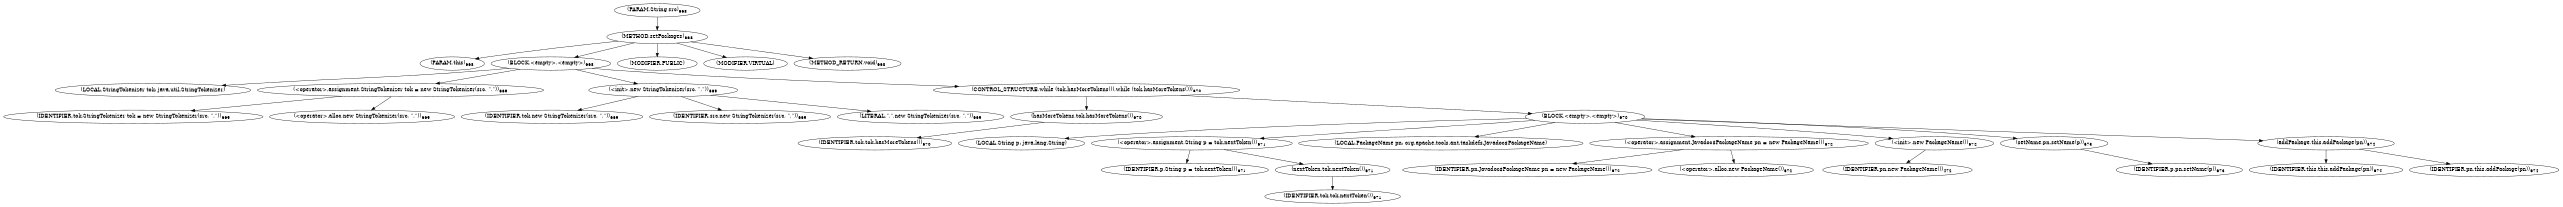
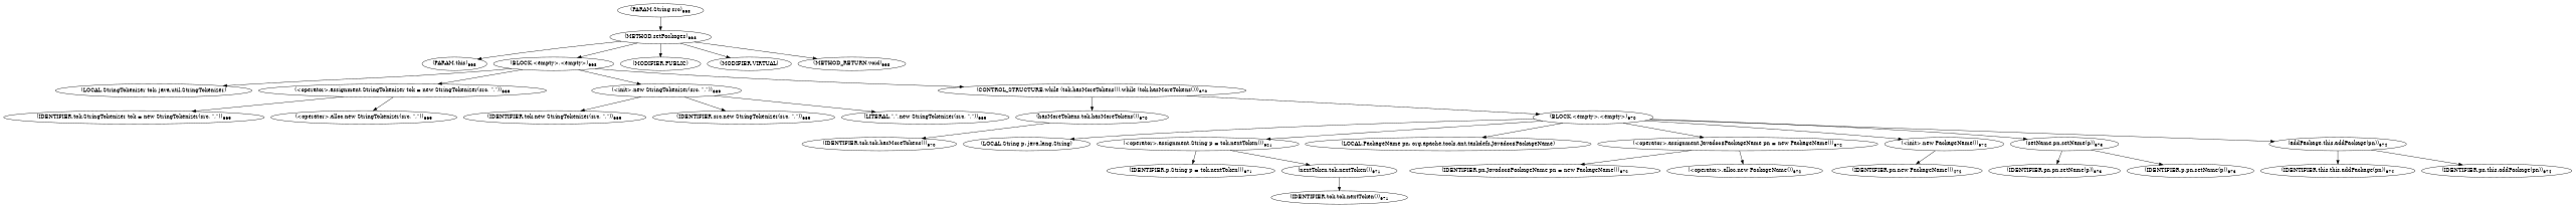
  digraph {
    n1 [label=<(METHOD,setPackages)<SUB>668</SUB>>]
    n2 [label=<(PARAM,this)<SUB>668</SUB>>]
    n3 [label=<(BLOCK,&lt;empty&gt;,&lt;empty&gt;)<SUB>668</SUB>>]
    n4 [label=<(MODIFIER,PUBLIC)>]
    n5 [label=<(MODIFIER,VIRTUAL)>]
    n6 [label=<(METHOD_RETURN,void)<SUB>668</SUB>>]
    n7 [label=<(PARAM,String src)<SUB>668</SUB>>]
    n8 [label=<(LOCAL,StringTokenizer tok: java.util.StringTokenizer)>]
    n9 [label=<(&lt;operator&gt;.assignment,StringTokenizer tok = new StringTokenizer(src, &quot;,&quot;))<SUB>669</SUB>>]
    n10 [label=<(&lt;init&gt;,new StringTokenizer(src, &quot;,&quot;))<SUB>669</SUB>>]
    n11 [label=<(CONTROL_STRUCTURE,while (tok.hasMoreTokens()),while (tok.hasMoreTokens()))<SUB>670</SUB>>]
    n12 [label=<(IDENTIFIER,tok,StringTokenizer tok = new StringTokenizer(src, &quot;,&quot;))<SUB>669</SUB>>]
    n13 [label=<(&lt;operator&gt;.alloc,new StringTokenizer(src, &quot;,&quot;))<SUB>669</SUB>>]
    n14 [label=<(IDENTIFIER,tok,new StringTokenizer(src, &quot;,&quot;))<SUB>669</SUB>>]
    n15 [label=<(IDENTIFIER,src,new StringTokenizer(src, &quot;,&quot;))<SUB>669</SUB>>]
    n16 [label=<(LITERAL,&quot;,&quot;,new StringTokenizer(src, &quot;,&quot;))<SUB>669</SUB>>]
    n17 [label=<(hasMoreTokens,tok.hasMoreTokens())<SUB>670</SUB>>]
    n18 [label=<(BLOCK,&lt;empty&gt;,&lt;empty&gt;)<SUB>670</SUB>>]
    n19 [label=<(IDENTIFIER,tok,tok.hasMoreTokens())<SUB>670</SUB>>]
    n20 [label=<(LOCAL,String p: java.lang.String)>]
-   n21 [label=<(&lt;operator&gt;.assignment,String p = tok.nextToken())<SUB>671</SUB>>]
+   n21 [label=<(&lt;operator&gt;.assignment,String p = tok.nextToken())<SUB>621</SUB>>]
    n22 [label=<(LOCAL,PackageName pn: org.apache.tools.ant.taskdefs.Javadoc$PackageName)>]
    n23 [label=<(&lt;operator&gt;.assignment,Javadoc$PackageName pn = new PackageName())<SUB>672</SUB>>]
    n24 [label=<(&lt;init&gt;,new PackageName())<SUB>672</SUB>>]
    n25 [label=<(setName,pn.setName(p))<SUB>673</SUB>>]
    n26 [label=<(addPackage,this.addPackage(pn))<SUB>674</SUB>>]
    n27 [label=<(IDENTIFIER,p,String p = tok.nextToken())<SUB>671</SUB>>]
    n28 [label=<(nextToken,tok.nextToken())<SUB>671</SUB>>]
    n29 [label=<(IDENTIFIER,pn,Javadoc$PackageName pn = new PackageName())<SUB>672</SUB>>]
    n30 [label=<(&lt;operator&gt;.alloc,new PackageName())<SUB>672</SUB>>]
    n31 [label=<(IDENTIFIER,pn,new PackageName())<SUB>472</SUB>>]
+   n32 [label=<(IDENTIFIER,pn,pn.setName(p))<SUB>673</SUB>>]
    n33 [label=<(IDENTIFIER,p,pn.setName(p))<SUB>673</SUB>>]
    n34 [label=<(IDENTIFIER,this,this.addPackage(pn))<SUB>674</SUB>>]
    n35 [label=<(IDENTIFIER,pn,this.addPackage(pn))<SUB>674</SUB>>]
    n36 [label=<(IDENTIFIER,tok,tok.nextToken())<SUB>671</SUB>>]
    n1 -> n2
    n1 -> n3
    n1 -> n4
    n1 -> n5
    n1 -> n6
    n3 -> n8
    n3 -> n9
    n3 -> n10
    n3 -> n11
    n7 -> n1
    n9 -> n12
    n9 -> n13
    n10 -> n14
    n10 -> n15
    n10 -> n16
    n11 -> n17
    n11 -> n18
    n17 -> n19
    n18 -> n20
    n18 -> n21
    n18 -> n22
    n18 -> n23
    n18 -> n24
    n18 -> n25
    n18 -> n26
    n21 -> n27
    n21 -> n28
    n23 -> n29
    n23 -> n30
    n24 -> n31
+   n25 -> n32
    n25 -> n33
    n26 -> n34
    n26 -> n35
    n28 -> n36
  }
